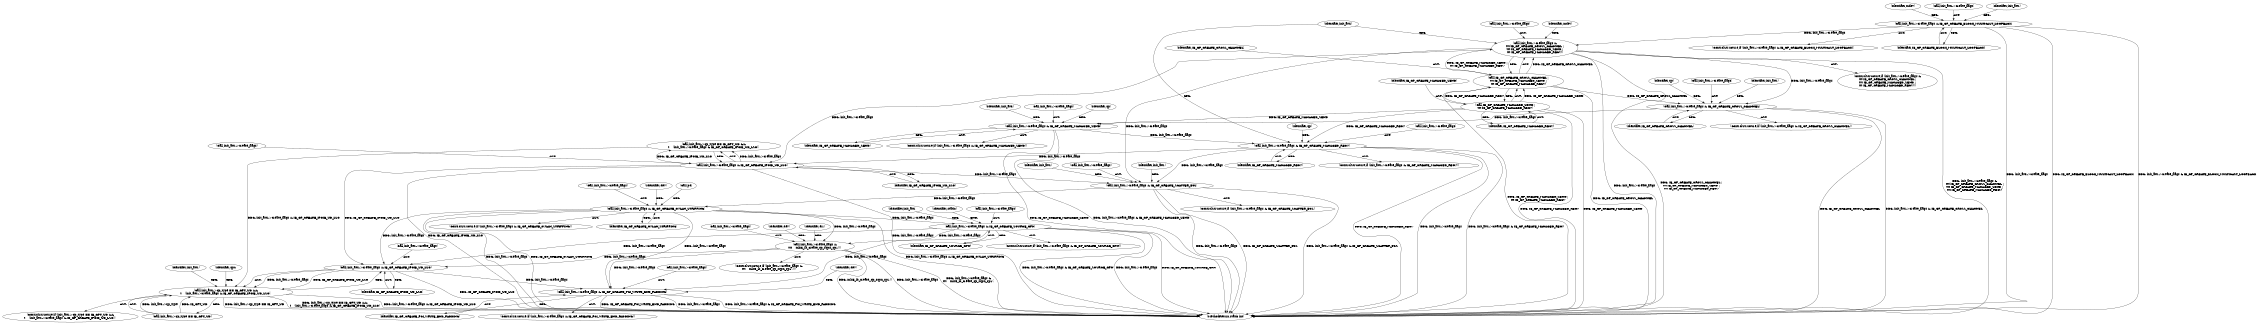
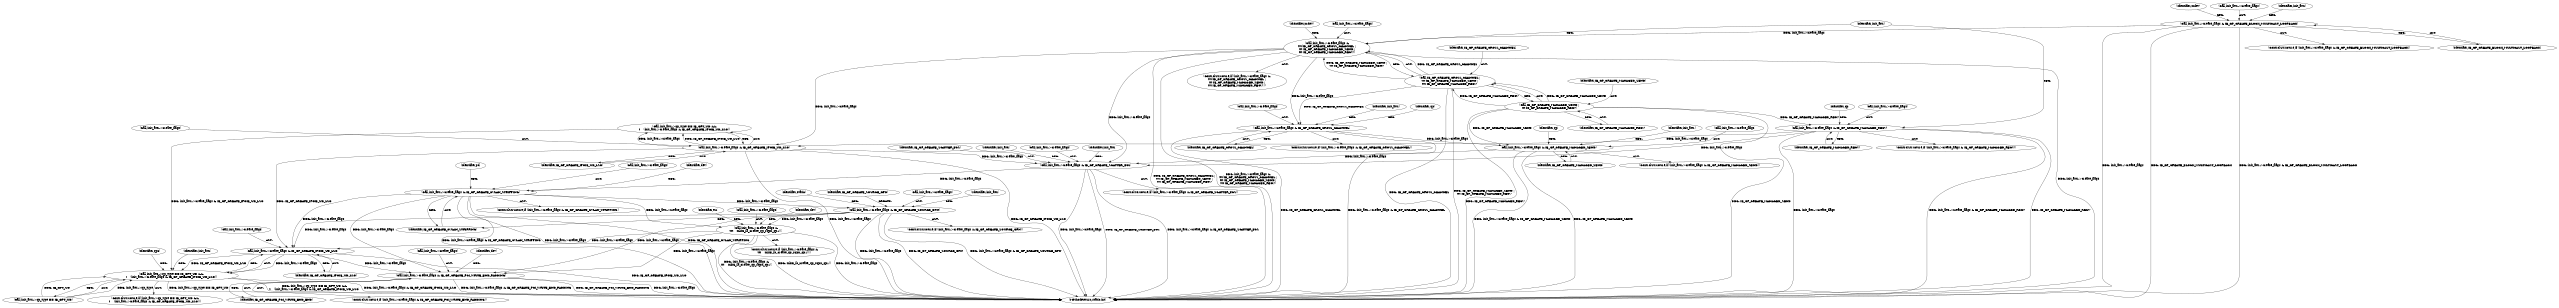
  digraph {
    n1 [label="(Call,init_attr->create_flags & IB_QP_CREATE_SCATTER_FCS)"]
    n2 [label="(Call,init_attr->create_flags & IB_QP_CREATE_CVLAN_STRIPPING)"]
    n3 [label="(ControlStructure,if (init_attr->create_flags & IB_QP_CREATE_SCATTER_FCS))"]
    n4 [label="(MethodReturn,static int)"]
    n5 [label="(Call,init_attr->create_flags & IB_QP_CREATE_IPOIB_UD_LSO)"]
    n6 [label="(Call,init_attr->create_flags & IB_QP_CREATE_SOURCE_QPN)"]
    n7 [label="(Call,init_attr->create_flags &\n\t\t\t    mlx5_ib_create_qp_sqpn_qp1())"]
    n8 [label="(Call,init_attr->create_flags & IB_QP_CREATE_PCI_WRITE_END_PADDING)"]
    n9 [label="(ControlStructure,if (init_attr->create_flags & IB_QP_CREATE_CVLAN_STRIPPING))"]
    n10 [label="(Identifier,IB_QP_CREATE_CVLAN_STRIPPING)"]
+   n11 [label="(Identifier,IB_QP_CREATE_SCATTER_FCS)"]
    n12 [label="(Call,init_attr->create_flags &\n\t\t\t(IB_QP_CREATE_CROSS_CHANNEL |\n\t\t\t IB_QP_CREATE_MANAGED_SEND |\n\t\t\t IB_QP_CREATE_MANAGED_RECV))"]
    n13 [label="(Call,IB_QP_CREATE_CROSS_CHANNEL |\n\t\t\t IB_QP_CREATE_MANAGED_SEND |\n\t\t\t IB_QP_CREATE_MANAGED_RECV)"]
    n14 [label="(Call,init_attr->create_flags & IB_QP_CREATE_IPOIB_UD_LSO)"]
    n15 [label="(Call,init_attr->create_flags & IB_QP_CREATE_CROSS_CHANNEL)"]
    n16 [label="(ControlStructure,if (init_attr->create_flags &\n\t\t\t(IB_QP_CREATE_CROSS_CHANNEL |\n\t\t\t IB_QP_CREATE_MANAGED_SEND |\n\t\t\t IB_QP_CREATE_MANAGED_RECV)))"]
    n17 [label="(Call,IB_QP_CREATE_MANAGED_SEND |\n\t\t\t IB_QP_CREATE_MANAGED_RECV)"]
    n18 [label="(Identifier,IB_QP_CREATE_IPOIB_UD_LSO)"]
    n19 [label="(Call,init_attr->qp_type == IB_QPT_UD &&\n\t    (init_attr->create_flags & IB_QP_CREATE_IPOIB_UD_LSO))"]
    n20 [label="(Call,init_attr->create_flags & IB_QP_CREATE_MANAGED_SEND)"]
    n21 [label="(Identifier,IB_QP_CREATE_CROSS_CHANNEL)"]
    n22 [label="(ControlStructure,if (init_attr->create_flags & IB_QP_CREATE_CROSS_CHANNEL))"]
    n23 [label="(Call,init_attr->create_flags & IB_QP_CREATE_BLOCK_MULTICAST_LOOPBACK)"]
    n24 [label="(ControlStructure,if (init_attr->create_flags & IB_QP_CREATE_BLOCK_MULTICAST_LOOPBACK))"]
    n25 [label="(Identifier,IB_QP_CREATE_BLOCK_MULTICAST_LOOPBACK)"]
    n26 [label="(Call,init_attr->create_flags & IB_QP_CREATE_MANAGED_RECV)"]
    n27 [label="(Identifier,IB_QP_CREATE_MANAGED_RECV)"]
    n28 [label="(Identifier,IB_QP_CREATE_MANAGED_RECV)"]
    n29 [label="(ControlStructure,if (init_attr->create_flags & IB_QP_CREATE_MANAGED_RECV))"]
    n30 [label="(Identifier,IB_QP_CREATE_MANAGED_SEND)"]
    n31 [label="(ControlStructure,if (init_attr->create_flags & IB_QP_CREATE_MANAGED_SEND))"]
    n32 [label="(Call,init_attr->qp_type == IB_QPT_UD &&\n\t    (init_attr->create_flags & IB_QP_CREATE_IPOIB_UD_LSO))"]
    n33 [label="(Identifier,IB_QP_CREATE_IPOIB_UD_LSO)"]
    n34 [label="(Identifier,IB_QP_CREATE_SOURCE_QPN)"]
    n35 [label="(ControlStructure,if (init_attr->create_flags & IB_QP_CREATE_SOURCE_QPN))"]
    n36 [label="(ControlStructure,if (init_attr->create_flags &\n\t\t\t    mlx5_ib_create_qp_sqpn_qp1()))"]
    n37 [label="(ControlStructure,if (init_attr->create_flags & IB_QP_CREATE_PCI_WRITE_END_PADDING))"]
-   n38 [label="(Identifier,IB_QP_CREATE_PCI_WRITE_END_PADDING)"]
+   n38 [label="(Identifier,IB_QP_CREATE_PCI_WRITE_END_END)"]
    n39 [label="(ControlStructure,if (init_attr->qp_type == IB_QPT_UD &&\n\t    (init_attr->create_flags & IB_QP_CREATE_IPOIB_UD_LSO)))"]
    n40 [label="(Call,init_attr->qp_type == IB_QPT_UD)"]
    n41 [label="(Identifier,dev)"]
    n42 [label="(Call,init_attr->create_flags)"]
    n43 [label="(Call,init_attr->create_flags)"]
    n44 [label="(Identifier,mdev)"]
    n45 [label="(Call,init_attr->create_flags)"]
    n46 [label="(Identifier,mdev)"]
    n47 [label="(Identifier,qp)"]
    n48 [label="(Identifier,dev)"]
    n49 [label="(Identifier,init_attr)"]
    n50 [label="(Identifier,init_attr)"]
-   n51 [label="(Call,pd)"]
+   n51 [label="(Identifier,pd)"]
    n52 [label="(Identifier,dev)"]
    n53 [label="(Call,init_attr->create_flags)"]
    n54 [label="(Identifier,init_attr)"]
    n55 [label="(Call,init_attr->create_flags)"]
    n56 [label="(Call,init_attr->create_flags)"]
    n57 [label="(Identifier,qpc)"]
    n58 [label="(Identifier,init_attr)"]
    n59 [label="(Identifier,IB_QP_CREATE_CROSS_CHANNEL)"]
    n60 [label="(Identifier,init_attr)"]
    n61 [label="(Identifier,static)"]
    n62 [label="(Call,init_attr->create_flags)"]
    n63 [label="(Call,init_attr->create_flags)"]
    n64 [label="(Identifier,qp)"]
    n65 [label="(Identifier,err)"]
    n66 [label="(Identifier,init_attr)"]
    n67 [label="(Identifier,init_attr)"]
    n68 [label="(Call,init_attr->create_flags)"]
    n69 [label="(Identifier,init_attr)"]
    n70 [label="(Identifier,IB_QP_CREATE_MANAGED_SEND)"]
    n71 [label="(Call,init_attr->create_flags)"]
    n72 [label="(Call,init_attr->create_flags)"]
    n73 [label="(Call,init_attr->create_flags)"]
    n74 [label="(Identifier,qp)"]
    n1 -> n2 [label="DDG: init_attr->create_flags"]
    n1 -> n3 [label="AST: "]
    n1 -> n4 [label="DDG: init_attr->create_flags & IB_QP_CREATE_SCATTER_FCS"]
    n1 -> n4 [label="DDG: init_attr->create_flags"]
    n1 -> n4 [label="DDG: IB_QP_CREATE_SCATTER_FCS"]
    n2 -> n4 [label="DDG: IB_QP_CREATE_CVLAN_STRIPPING"]
    n2 -> n4 [label="DDG: init_attr->create_flags & IB_QP_CREATE_CVLAN_STRIPPING"]
    n2 -> n4 [label="DDG: init_attr->create_flags"]
    n2 -> n5 [label="DDG: init_attr->create_flags"]
    n2 -> n6 [label="DDG: init_attr->create_flags"]
    n2 -> n7 [label="DDG: init_attr->create_flags"]
    n2 -> n8 [label="DDG: init_attr->create_flags"]
    n2 -> n9 [label="AST: "]
    n2 -> n10 [label="CFG: "]
    n5 -> n4 [label="DDG: IB_QP_CREATE_IPOIB_UD_LSO"]
    n5 -> n8 [label="DDG: init_attr->create_flags"]
    n5 -> n32 [label="AST: "]
    n5 -> n32 [label="DDG: init_attr->create_flags"]
    n5 -> n32 [label="DDG: IB_QP_CREATE_IPOIB_UD_LSO"]
    n5 -> n33 [label="CFG: "]
    n6 -> n4 [label="DDG: init_attr->create_flags"]
    n6 -> n4 [label="DDG: IB_QP_CREATE_SOURCE_QPN"]
    n6 -> n4 [label="DDG: init_attr->create_flags & IB_QP_CREATE_SOURCE_QPN"]
    n6 -> n5 [label="DDG: init_attr->create_flags"]
    n6 -> n7 [label="DDG: init_attr->create_flags"]
    n6 -> n8 [label="DDG: init_attr->create_flags"]
-   n6 -> n34 [label="CFG: "]
+   n6 -> n10 [label="CFG: "]
    n6 -> n35 [label="AST: "]
    n7 -> n4 [label="DDG: mlx5_ib_create_qp_sqpn_qp1()"]
    n7 -> n4 [label="DDG: init_attr->create_flags"]
    n7 -> n4 [label="DDG: init_attr->create_flags &\n\t\t\t    mlx5_ib_create_qp_sqpn_qp1()"]
    n7 -> n5 [label="DDG: init_attr->create_flags"]
    n7 -> n8 [label="DDG: init_attr->create_flags"]
    n7 -> n36 [label="AST: "]
    n8 -> n4 [label="DDG: init_attr->create_flags & IB_QP_CREATE_PCI_WRITE_END_PADDING"]
    n8 -> n4 [label="DDG: IB_QP_CREATE_PCI_WRITE_END_PADDING"]
    n8 -> n4 [label="DDG: init_attr->create_flags"]
    n8 -> n37 [label="AST: "]
    n8 -> n38 [label="CFG: "]
    n10 -> n2 [label="AST: "]
+   n11 -> n1 [label="AST: "]
    n12 -> n1 [label="DDG: init_attr->create_flags"]
    n12 -> n4 [label="DDG: init_attr->create_flags"]
    n12 -> n4 [label="DDG: IB_QP_CREATE_CROSS_CHANNEL |\n\t\t\t IB_QP_CREATE_MANAGED_SEND |\n\t\t\t IB_QP_CREATE_MANAGED_RECV"]
    n12 -> n4 [label="DDG: init_attr->create_flags &\n\t\t\t(IB_QP_CREATE_CROSS_CHANNEL |\n\t\t\t IB_QP_CREATE_MANAGED_SEND |\n\t\t\t IB_QP_CREATE_MANAGED_RECV)"]
    n12 -> n13 [label="CFG: "]
    n12 -> n14 [label="DDG: init_attr->create_flags"]
    n12 -> n15 [label="DDG: init_attr->create_flags"]
    n12 -> n16 [label="AST: "]
    n13 -> n4 [label="DDG: IB_QP_CREATE_CROSS_CHANNEL"]
    n13 -> n4 [label="DDG: IB_QP_CREATE_MANAGED_SEND |\n\t\t\t IB_QP_CREATE_MANAGED_RECV"]
    n13 -> n12 [label="AST: "]
    n13 -> n12 [label="DDG: IB_QP_CREATE_CROSS_CHANNEL"]
    n13 -> n12 [label="DDG: IB_QP_CREATE_MANAGED_SEND |\n\t\t\t IB_QP_CREATE_MANAGED_RECV"]
    n13 -> n15 [label="DDG: IB_QP_CREATE_CROSS_CHANNEL"]
    n13 -> n17 [label="CFG: "]
    n14 -> n1 [label="DDG: init_attr->create_flags"]
    n14 -> n4 [label="DDG: IB_QP_CREATE_IPOIB_UD_LSO"]
    n14 -> n4 [label="DDG: init_attr->create_flags"]
    n14 -> n5 [label="DDG: IB_QP_CREATE_IPOIB_UD_LSO"]
    n14 -> n18 [label="CFG: "]
    n14 -> n19 [label="AST: "]
    n14 -> n19 [label="DDG: init_attr->create_flags"]
    n14 -> n19 [label="DDG: IB_QP_CREATE_IPOIB_UD_LSO"]
    n15 -> n4 [label="DDG: IB_QP_CREATE_CROSS_CHANNEL"]
    n15 -> n4 [label="DDG: init_attr->create_flags & IB_QP_CREATE_CROSS_CHANNEL"]
    n15 -> n20 [label="DDG: init_attr->create_flags"]
    n15 -> n21 [label="CFG: "]
    n15 -> n22 [label="AST: "]
    n17 -> n4 [label="DDG: IB_QP_CREATE_MANAGED_SEND"]
    n17 -> n4 [label="DDG: IB_QP_CREATE_MANAGED_RECV"]
    n17 -> n13 [label="AST: "]
    n17 -> n13 [label="DDG: IB_QP_CREATE_MANAGED_SEND"]
    n17 -> n13 [label="DDG: IB_QP_CREATE_MANAGED_RECV"]
    n17 -> n20 [label="DDG: IB_QP_CREATE_MANAGED_SEND"]
    n17 -> n26 [label="DDG: IB_QP_CREATE_MANAGED_RECV"]
    n17 -> n27 [label="CFG: "]
    n18 -> n14 [label="AST: "]
    n19 -> n14 [label="CFG: "]
    n19 -> n32 [label="DDG: init_attr->create_flags & IB_QP_CREATE_IPOIB_UD_LSO"]
    n20 -> n4 [label="DDG: init_attr->create_flags & IB_QP_CREATE_MANAGED_SEND"]
    n20 -> n4 [label="DDG: IB_QP_CREATE_MANAGED_SEND"]
-   n20 -> n26 [label="DDG: init_attr->create_flags"]
+   n20 -> n1 [label="DDG: init_attr->create_flags"]
    n20 -> n30 [label="CFG: "]
    n20 -> n31 [label="AST: "]
    n21 -> n15 [label="AST: "]
    n23 -> n4 [label="DDG: init_attr->create_flags"]
    n23 -> n4 [label="DDG: IB_QP_CREATE_BLOCK_MULTICAST_LOOPBACK"]
    n23 -> n4 [label="DDG: init_attr->create_flags & IB_QP_CREATE_BLOCK_MULTICAST_LOOPBACK"]
    n23 -> n12 [label="DDG: init_attr->create_flags"]
    n23 -> n24 [label="AST: "]
    n23 -> n25 [label="CFG: "]
    n25 -> n23 [label="AST: "]
    n26 -> n1 [label="DDG: init_attr->create_flags"]
    n26 -> n4 [label="DDG: init_attr->create_flags & IB_QP_CREATE_MANAGED_RECV"]
    n26 -> n4 [label="DDG: IB_QP_CREATE_MANAGED_RECV"]
    n26 -> n4 [label="DDG: init_attr->create_flags"]
    n26 -> n14 [label="DDG: init_attr->create_flags"]
    n26 -> n28 [label="CFG: "]
    n26 -> n29 [label="AST: "]
    n27 -> n17 [label="AST: "]
    n28 -> n26 [label="AST: "]
    n30 -> n20 [label="AST: "]
    n32 -> n4 [label="DDG: init_attr->qp_type == IB_QPT_UD &&\n\t    (init_attr->create_flags & IB_QP_CREATE_IPOIB_UD_LSO)"]
    n32 -> n4 [label="DDG: init_attr->create_flags & IB_QP_CREATE_IPOIB_UD_LSO"]
    n32 -> n4 [label="DDG: init_attr->qp_type == IB_QPT_UD"]
    n32 -> n5 [label="CFG: "]
    n32 -> n39 [label="AST: "]
    n32 -> n40 [label="CFG: "]
    n33 -> n5 [label="AST: "]
-   n34 -> n6 [label="AST: "]
+   n34 -> n6 [label="CREATE: "]
    n38 -> n8 [label="AST: "]
    n40 -> n32 [label="AST: "]
    n40 -> n32 [label="DDG: init_attr->qp_type"]
    n40 -> n32 [label="DDG: IB_QPT_UD"]
    n41 -> n8 [label="CFG: "]
    n42 -> n7 [label="AST: "]
    n43 -> n6 [label="AST: "]
    n44 -> n12 [label="CFG: "]
    n45 -> n12 [label="AST: "]
    n46 -> n23 [label="CFG: "]
    n47 -> n20 [label="CFG: "]
    n48 -> n2 [label="CFG: "]
    n49 -> n12 [label="CFG: "]
    n49 -> n26 [label="CFG: "]
    n50 -> n6 [label="CFG: "]
    n51 -> n2 [label="CFG: "]
    n52 -> n7 [label="CFG: "]
    n53 -> n23 [label="AST: "]
    n54 -> n20 [label="CFG: "]
    n55 -> n14 [label="AST: "]
    n56 -> n15 [label="AST: "]
    n57 -> n32 [label="CFG: "]
    n58 -> n15 [label="CFG: "]
    n59 -> n13 [label="AST: "]
    n60 -> n23 [label="CFG: "]
-   n61 -> n6 [label="END: "]
+   n61 -> n6 [label="CFG: "]
    n62 -> n8 [label="AST: "]
    n63 -> n5 [label="AST: "]
    n64 -> n15 [label="CFG: "]
    n65 -> n7 [label="CFG: "]
    n66 -> n32 [label="CFG: "]
    n67 -> n1 [label="CFG: "]
    n68 -> n1 [label="AST: "]
    n69 -> n1 [label="CFG: "]
    n70 -> n17 [label="AST: "]
    n71 -> n20 [label="AST: "]
    n72 -> n2 [label="AST: "]
    n73 -> n26 [label="AST: "]
    n74 -> n26 [label="CFG: "]
  }
